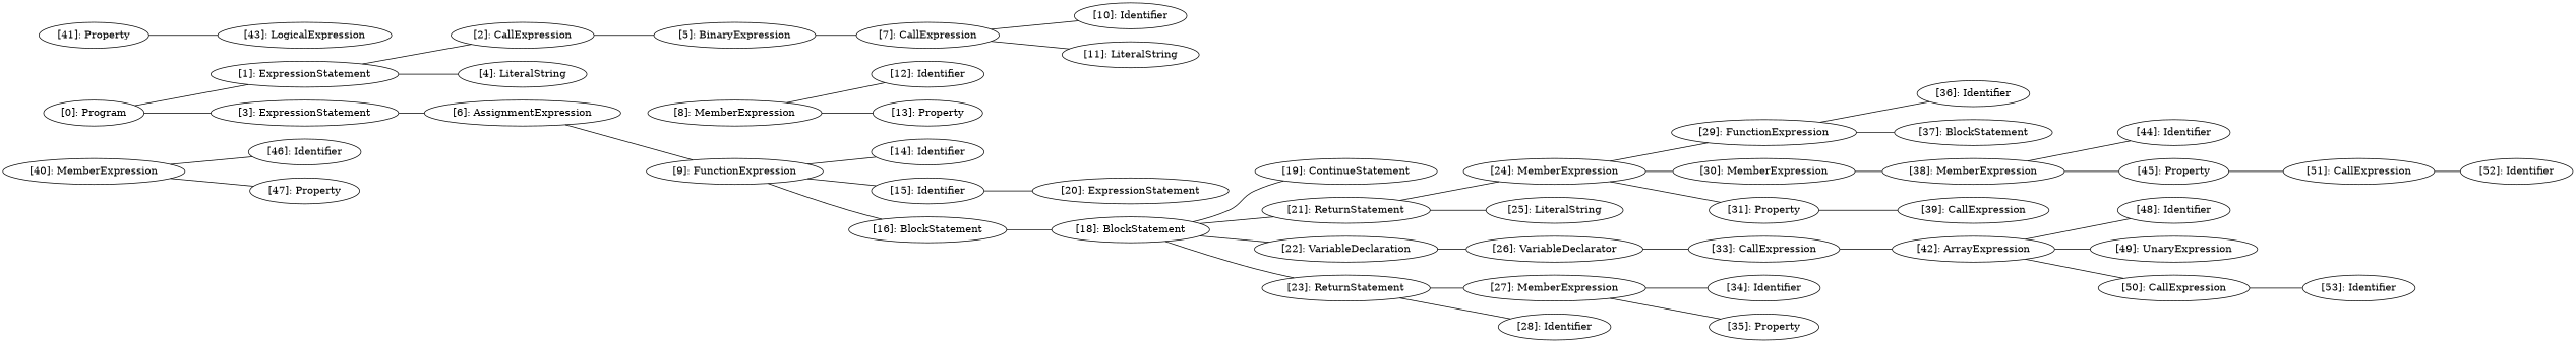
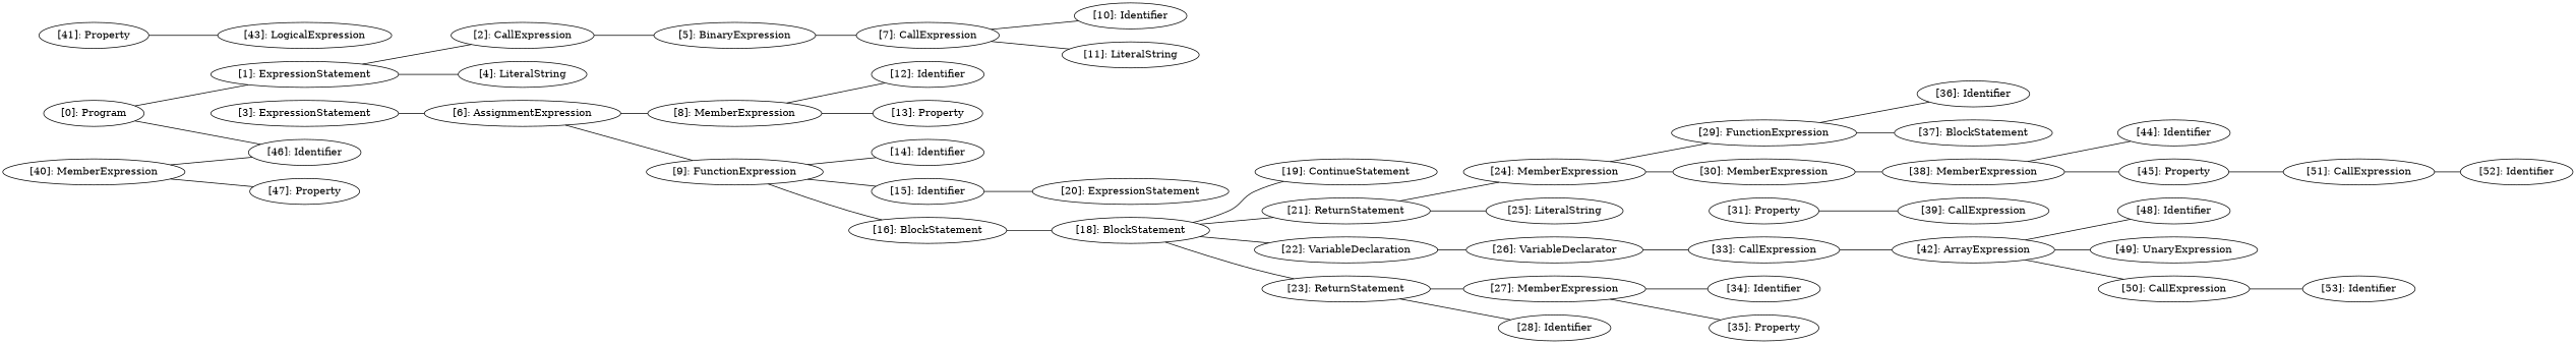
  graph {
    rankdir=LR
    n1 [label="[0]: Program"]
    n2 [label="[1]: ExpressionStatement"]
    n3 [label="[3]: ExpressionStatement"]
    n4 [label="[2]: CallExpression"]
    n5 [label="[4]: LiteralString"]
    n6 [label="[6]: AssignmentExpression"]
    n7 [label="[5]: BinaryExpression"]
    n8 [label="[7]: CallExpression"]
    n9 [label="[8]: MemberExpression"]
    n10 [label="[9]: FunctionExpression"]
    n11 [label="[10]: Identifier"]
    n12 [label="[11]: LiteralString"]
    n13 [label="[12]: Identifier"]
    n14 [label="[13]: Property"]
    n15 [label="[14]: Identifier"]
    n16 [label="[15]: Identifier"]
    n17 [label="[16]: BlockStatement"]
    n18 [label="[20]: ExpressionStatement"]
    n19 [label="[18]: BlockStatement"]
    n20 [label="[19]: ContinueStatement"]
    n21 [label="[21]: ReturnStatement"]
    n22 [label="[22]: VariableDeclaration"]
    n23 [label="[23]: ReturnStatement"]
    n24 [label="[24]: MemberExpression"]
    n25 [label="[25]: LiteralString"]
    n26 [label="[26]: VariableDeclarator"]
    n27 [label="[27]: MemberExpression"]
    n28 [label="[28]: Identifier"]
    n29 [label="[29]: FunctionExpression"]
    n30 [label="[30]: MemberExpression"]
    n31 [label="[31]: Property"]
    n32 [label="[33]: CallExpression"]
    n33 [label="[34]: Identifier"]
    n34 [label="[35]: Property"]
    n35 [label="[36]: Identifier"]
    n36 [label="[37]: BlockStatement"]
    n37 [label="[38]: MemberExpression"]
    n38 [label="[39]: CallExpression"]
    n39 [label="[42]: ArrayExpression"]
    n40 [label="[44]: Identifier"]
    n41 [label="[45]: Property"]
    n42 [label="[40]: MemberExpression"]
    n43 [label="[46]: Identifier"]
    n44 [label="[47]: Property"]
    n45 [label="[41]: Property"]
    n46 [label="[43]: LogicalExpression"]
    n47 [label="[48]: Identifier"]
    n48 [label="[49]: UnaryExpression"]
    n49 [label="[50]: CallExpression"]
    n50 [label="[51]: CallExpression"]
    n51 [label="[53]: Identifier"]
    n52 [label="[52]: Identifier"]
    n1 -- n2
-   n1 -- n3
+   n1 -- n43
    n2 -- n4
    n2 -- n5
    n3 -- n6
    n4 -- n7
+   n6 -- n9
    n6 -- n10
    n7 -- n8
    n8 -- n11
    n8 -- n12
    n9 -- n13
    n9 -- n14
    n10 -- n15
    n10 -- n16
    n10 -- n17
    n16 -- n18
    n17 -- n19
    n19 -- n20
    n19 -- n21
    n19 -- n22
    n19 -- n23
    n21 -- n24
    n21 -- n25
    n22 -- n26
    n23 -- n27
    n23 -- n28
    n24 -- n29
    n24 -- n30
-   n24 -- n31
    n26 -- n32
    n27 -- n33
    n27 -- n34
    n29 -- n35
    n29 -- n36
    n30 -- n37
    n31 -- n38
    n32 -- n39
    n37 -- n40
    n37 -- n41
    n39 -- n47
    n39 -- n48
    n39 -- n49
    n41 -- n50
    n42 -- n43
    n42 -- n44
    n45 -- n46
    n49 -- n51
    n50 -- n52
  }
